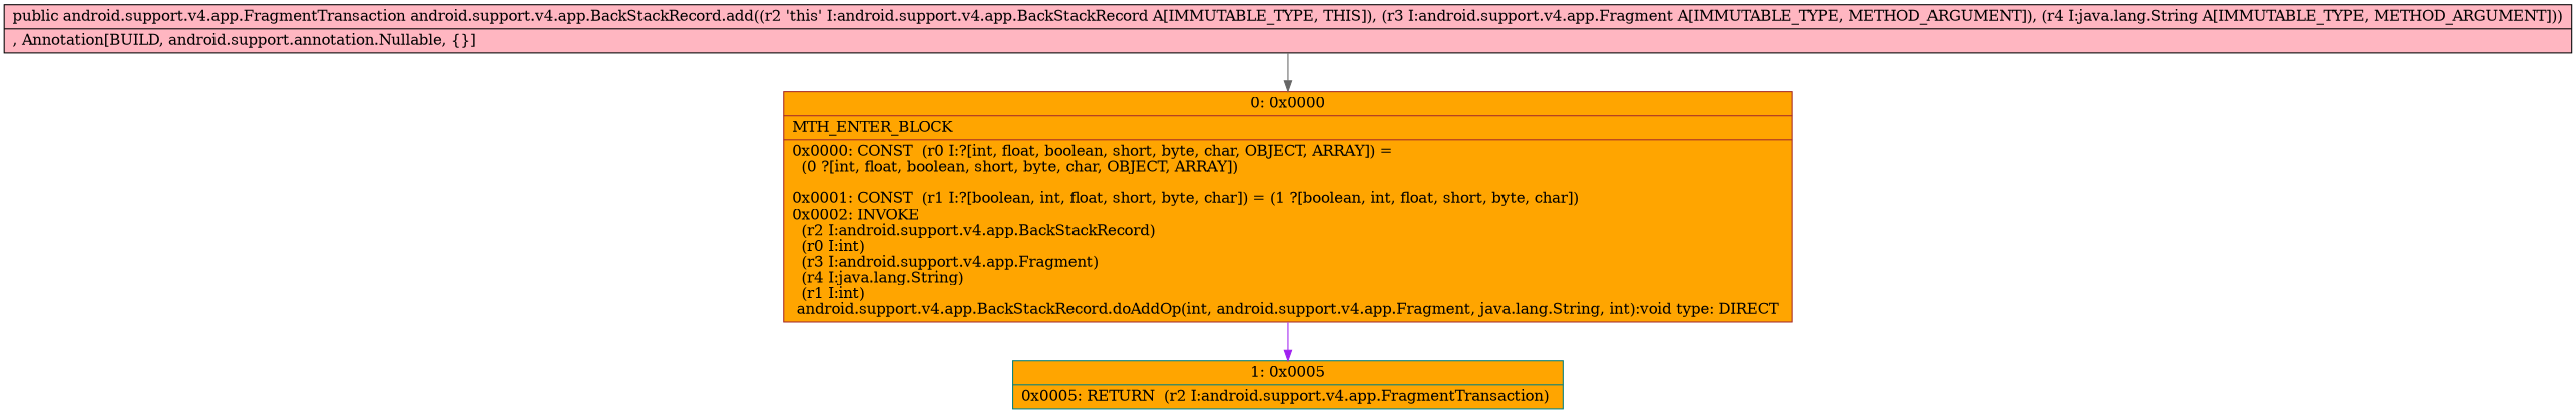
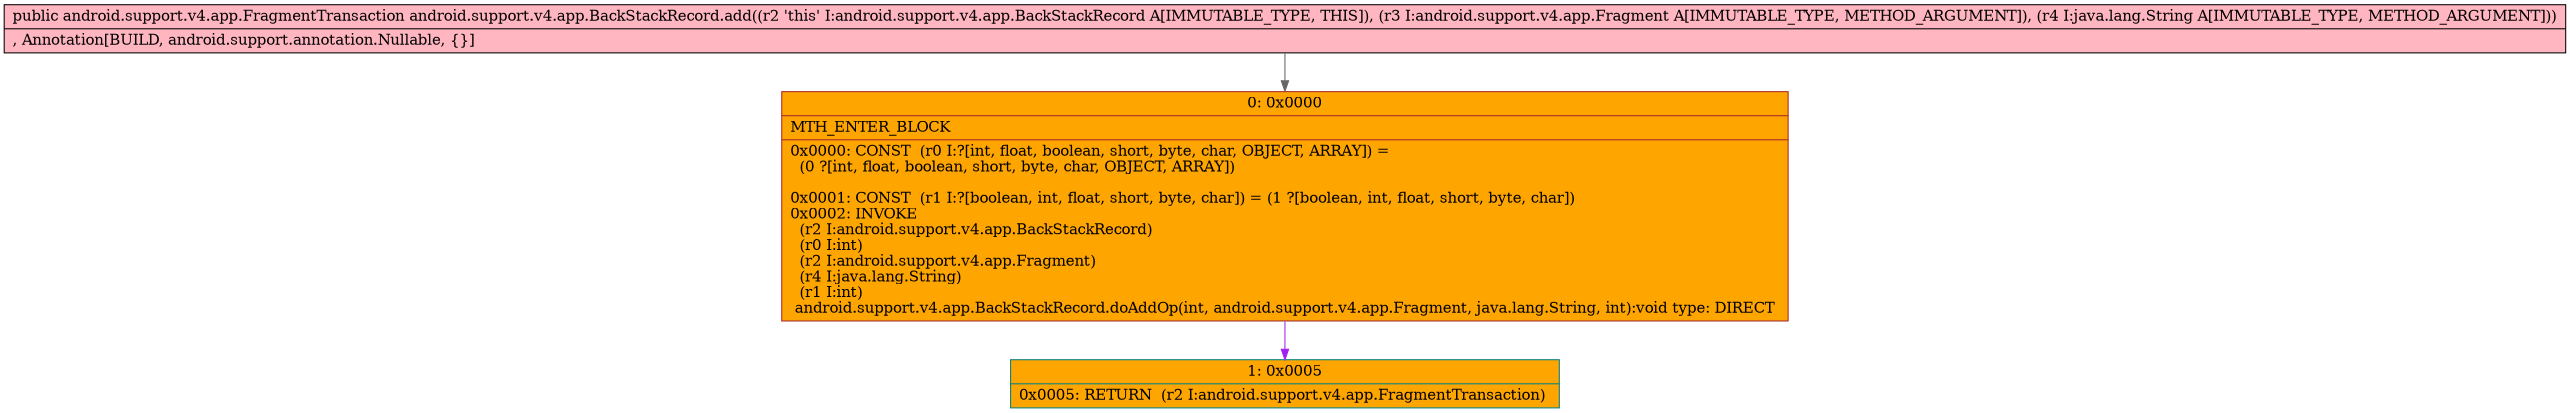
  digraph {
    node [shape=record style=filled fillcolor=orange]
-   n1 [label="{0\:\ 0x0000|MTH_ENTER_BLOCK\l|0x0000: CONST  (r0 I:?[int, float, boolean, short, byte, char, OBJECT, ARRAY]) = \l  (0 ?[int, float, boolean, short, byte, char, OBJECT, ARRAY])\l \l0x0001: CONST  (r1 I:?[boolean, int, float, short, byte, char]) = (1 ?[boolean, int, float, short, byte, char]) \l0x0002: INVOKE  \l  (r2 I:android.support.v4.app.BackStackRecord)\l  (r0 I:int)\l  (r3 I:android.support.v4.app.Fragment)\l  (r4 I:java.lang.String)\l  (r1 I:int)\l android.support.v4.app.BackStackRecord.doAddOp(int, android.support.v4.app.Fragment, java.lang.String, int):void type: DIRECT \l}" color=brown]
+   n1 [label="{0\:\ 0x0000|MTH_ENTER_BLOCK\l|0x0000: CONST  (r0 I:?[int, float, boolean, short, byte, char, OBJECT, ARRAY]) = \l  (0 ?[int, float, boolean, short, byte, char, OBJECT, ARRAY])\l \l0x0001: CONST  (r1 I:?[boolean, int, float, short, byte, char]) = (1 ?[boolean, int, float, short, byte, char]) \l0x0002: INVOKE  \l  (r2 I:android.support.v4.app.BackStackRecord)\l  (r0 I:int)\l  (r2 I:android.support.v4.app.Fragment)\l  (r4 I:java.lang.String)\l  (r1 I:int)\l android.support.v4.app.BackStackRecord.doAddOp(int, android.support.v4.app.Fragment, java.lang.String, int):void type: DIRECT \l}" color=brown]
    n2 [label="{1\:\ 0x0005|0x0005: RETURN  (r2 I:android.support.v4.app.FragmentTransaction) \l}" color=teal]
    n3 [label="{public android.support.v4.app.FragmentTransaction android.support.v4.app.BackStackRecord.add((r2 'this' I:android.support.v4.app.BackStackRecord A[IMMUTABLE_TYPE, THIS]), (r3 I:android.support.v4.app.Fragment A[IMMUTABLE_TYPE, METHOD_ARGUMENT]), (r4 I:java.lang.String A[IMMUTABLE_TYPE, METHOD_ARGUMENT]))  | , Annotation[BUILD, android.support.annotation.Nullable, \{\}]\l}" fillcolor=lightpink color=black]
    n1 -> n2 [color=purple]
    n3 -> n1 [color=gray40]
  }
